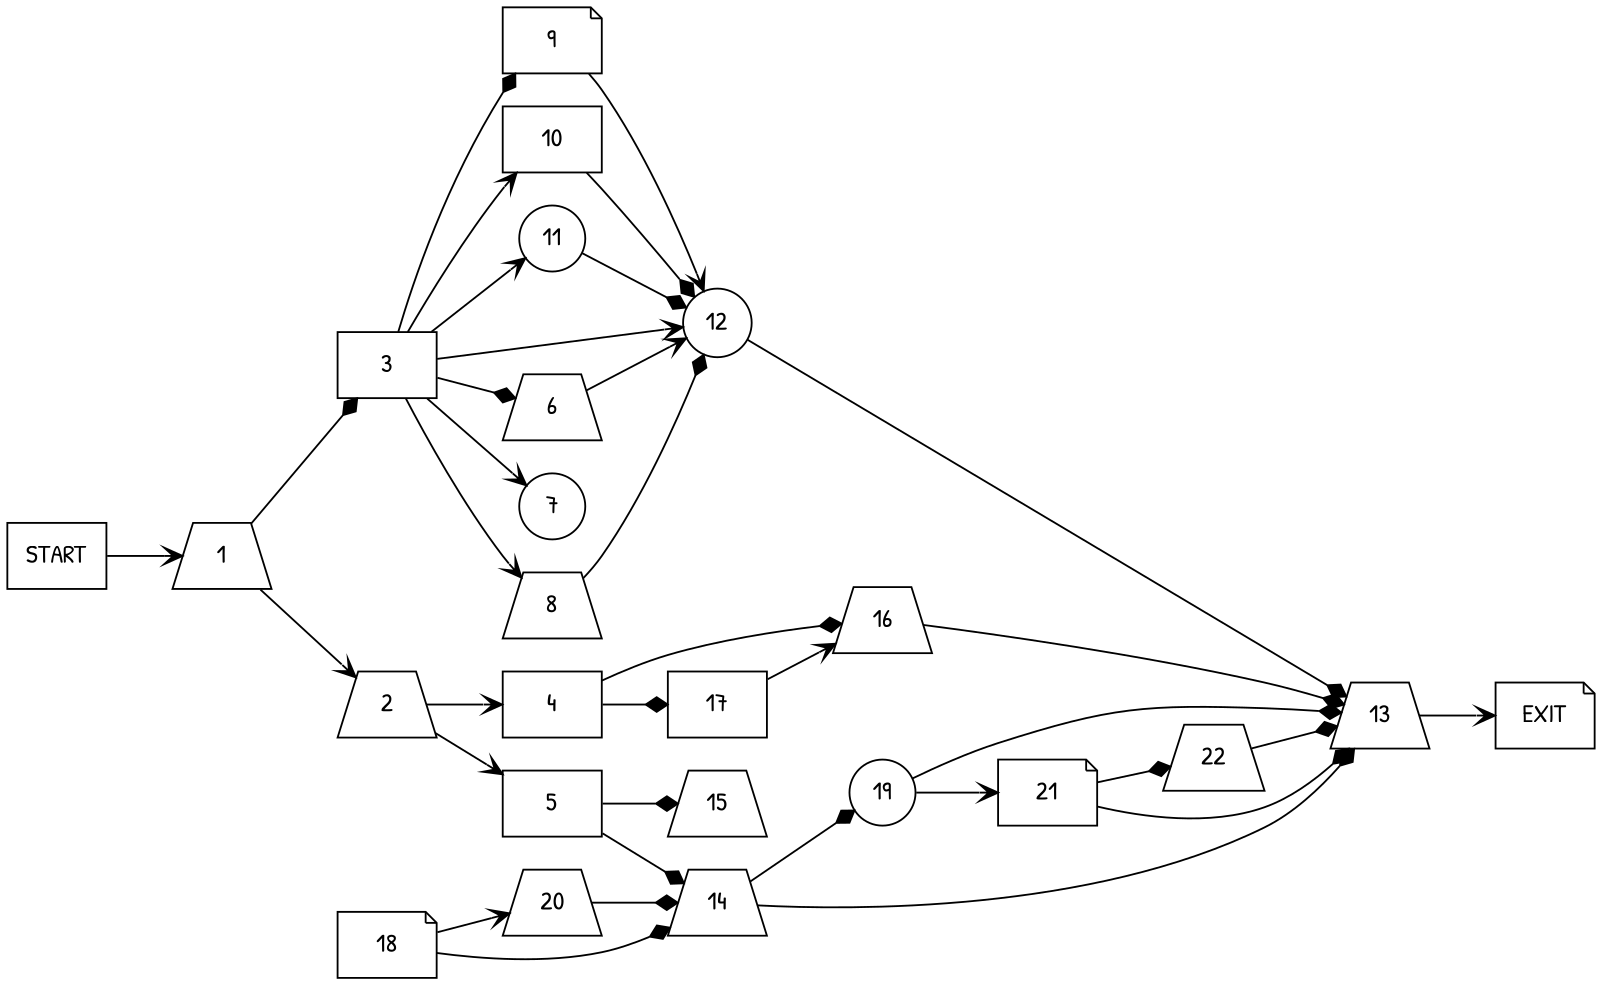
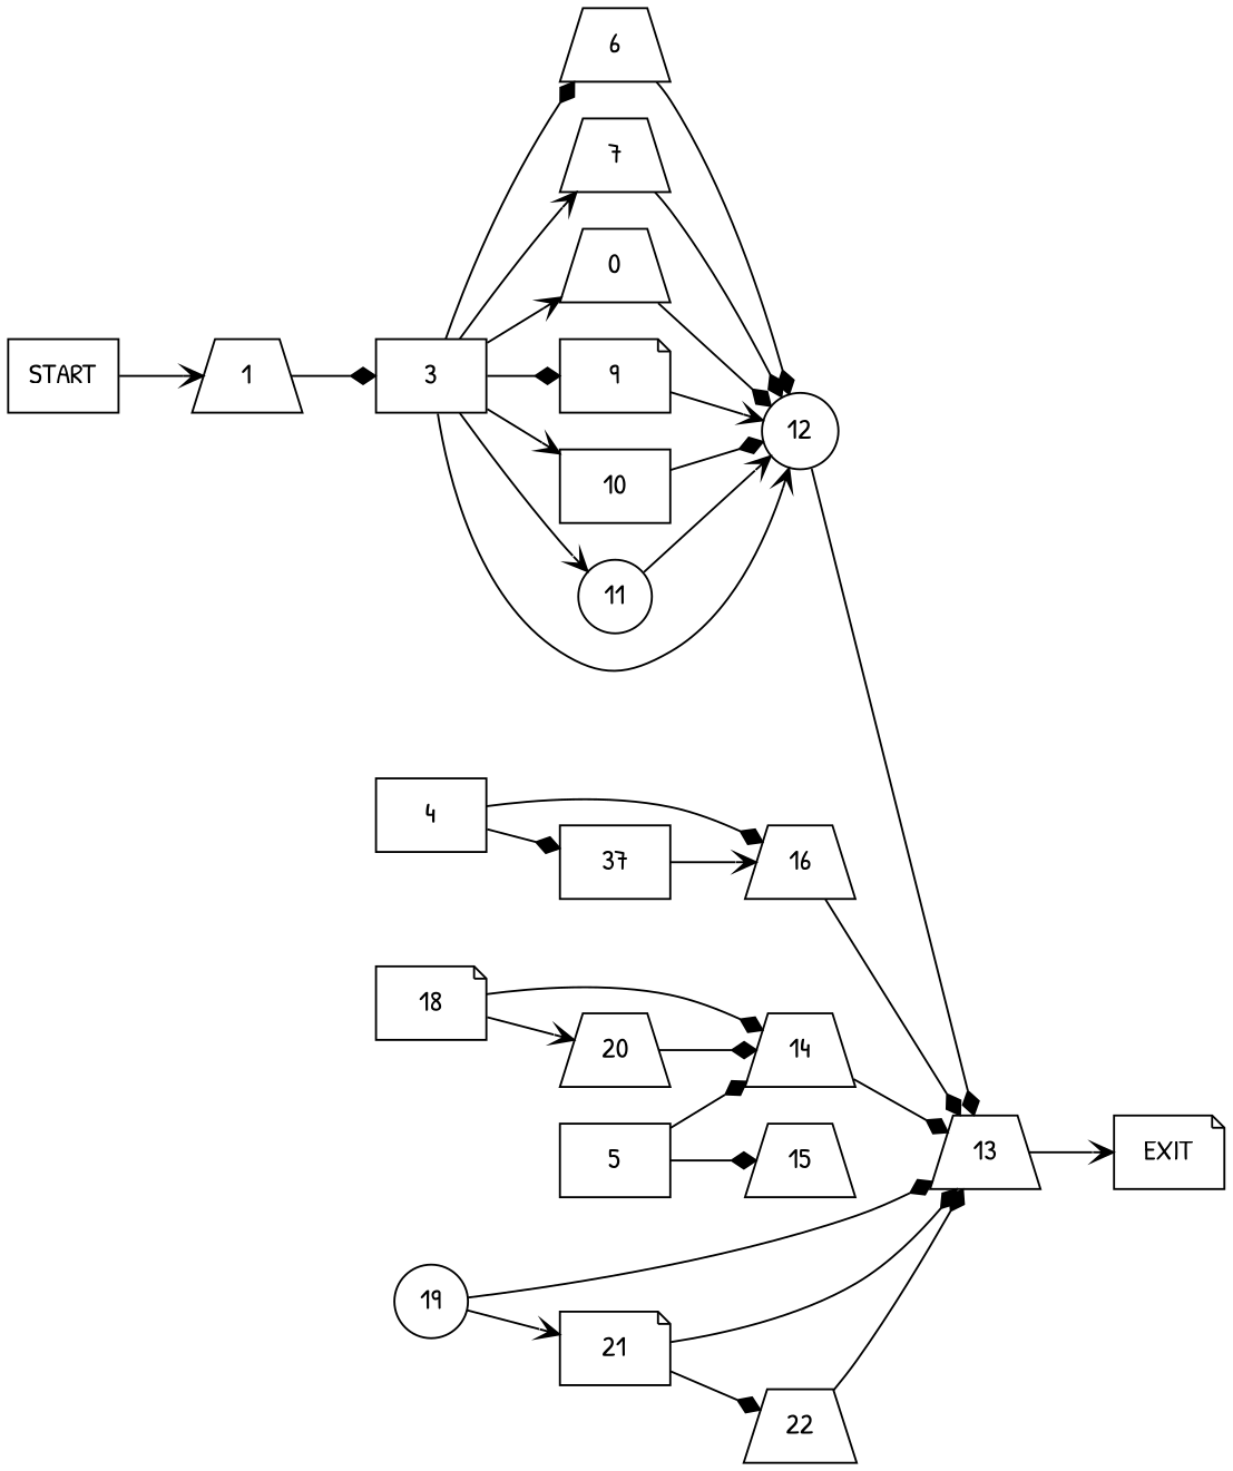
  digraph {
    fontname="Patrick Hand"
    rankdir=LR
    node [fontname="Patrick Hand" shape=trapezium]
    edge [arrowhead=diamond fontname="Patrick Hand"]
    n1 [label=START shape=box]
    1
-   2
    3 [shape=box]
    n5 [label=EXIT shape=note]
    4 [shape=box]
    5 [shape=box]
    6
-   7 [shape=circle]
-   8
+   7
+   8 [label=0]
    9 [shape=note]
    10 [shape=box]
    11 [shape=circle]
    12 [shape=circle]
    16
-   17 [shape=box]
+   17 [shape=box label=37]
    14
    15
    13
    19 [shape=circle]
    21 [shape=note]
    18 [shape=note]
    20
    22
    n1 -> 1 [arrowhead=vee]
-   1 -> 2 [arrowhead=vee]
    1 -> 3
-   2 -> 4 [arrowhead=vee]
-   2 -> 5 [arrowhead=vee]
    3 -> 6
    3 -> 7 [arrowhead=vee]
    3 -> 8 [arrowhead=vee]
    3 -> 9
    3 -> 10 [arrowhead=vee]
    3 -> 11 [arrowhead=vee]
    3 -> 12 [arrowhead=vee]
    4 -> 16
    4 -> 17
    5 -> 14
    5 -> 15
-   6 -> 12 [arrowhead=vee]
+   6 -> 12
+   7 -> 12
    8 -> 12
    9 -> 12 [arrowhead=vee]
    10 -> 12
-   11 -> 12
+   11 -> 12 [arrowhead=vee]
    12 -> 13
    16 -> 13
    17 -> 16 [arrowhead=vee]
    14 -> 13
-   14 -> 19
    13 -> n5 [arrowhead=vee]
    19 -> 13
    19 -> 21 [arrowhead=vee]
    21 -> 13
    21 -> 22
    18 -> 14
    18 -> 20 [arrowhead=vee]
    20 -> 14
    22 -> 13
  }
